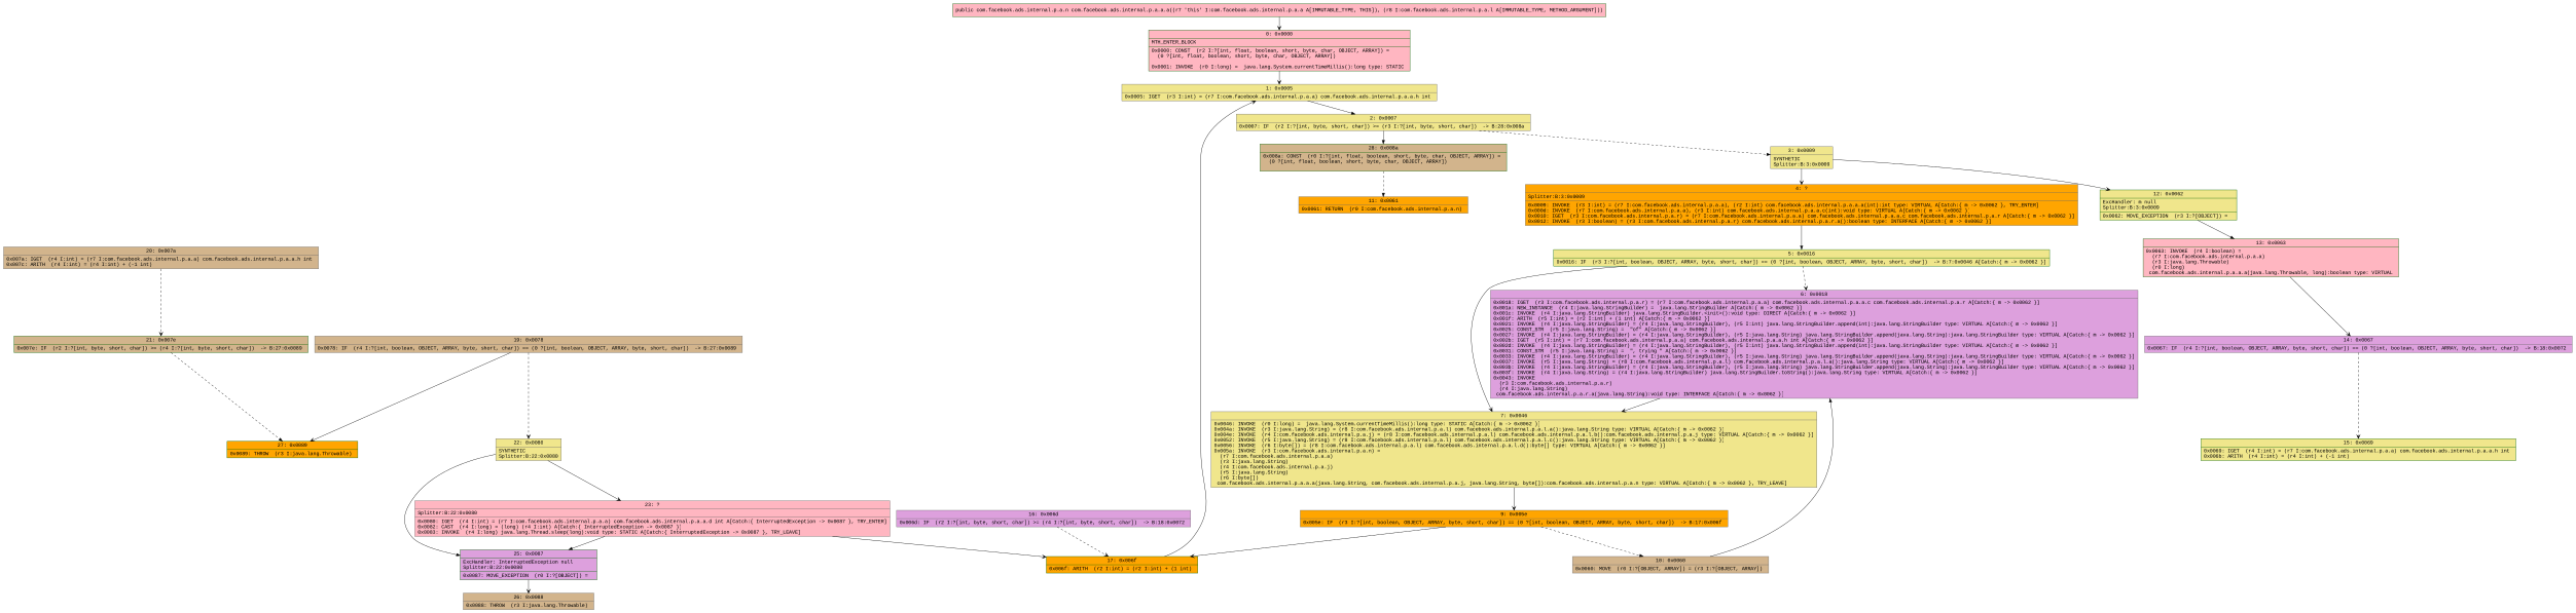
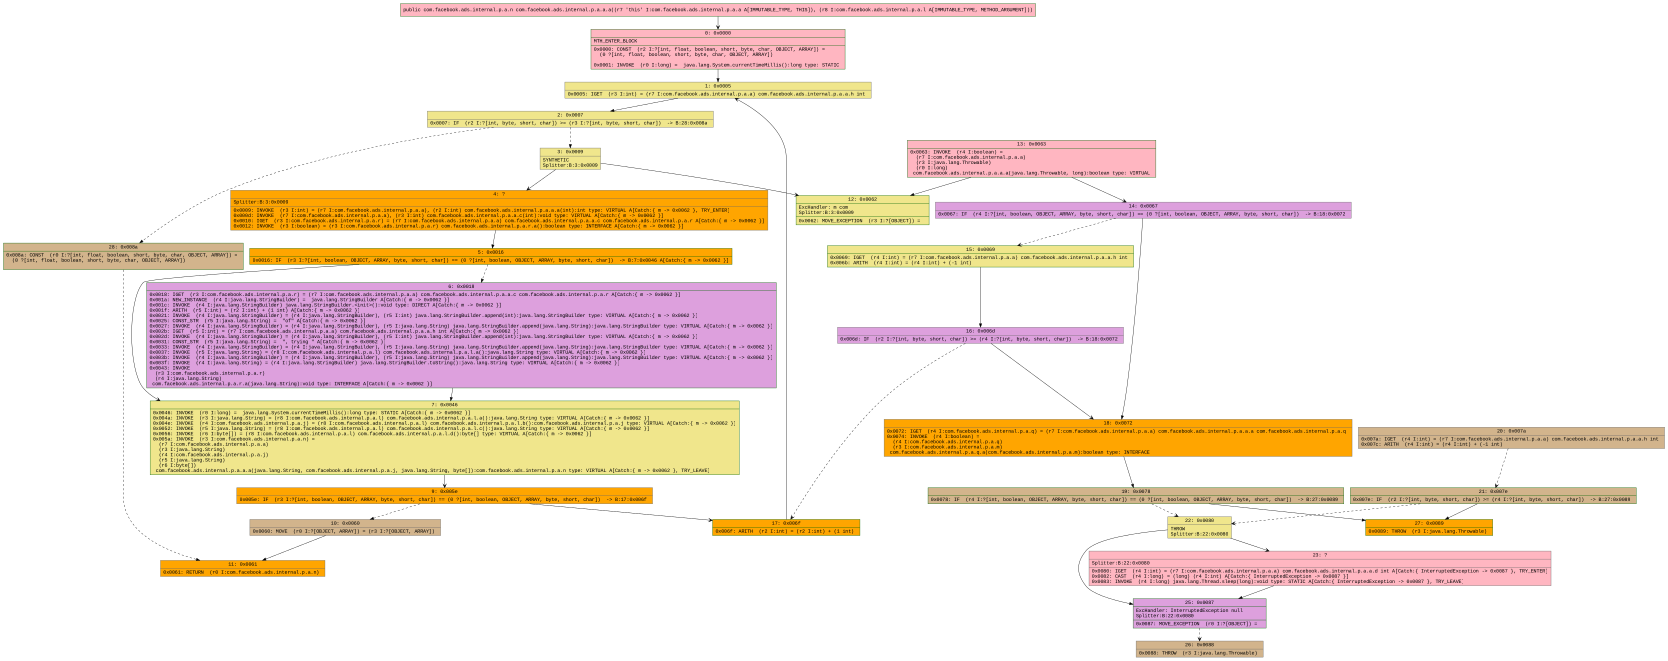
  digraph {
    fontname="Liberation Mono"
    node [color=gray40 fillcolor=khaki fontname="Liberation Mono" shape=record style=filled]
    edge [arrowhead=vee fontname="Liberation Mono"]
    n1 [color=darkgreen fillcolor=lightpink label="{0\:\ 0x0000|MTH_ENTER_BLOCK\l|0x0000: CONST  (r2 I:?[int, float, boolean, short, byte, char, OBJECT, ARRAY]) = \l  (0 ?[int, float, boolean, short, byte, char, OBJECT, ARRAY])\l \l0x0001: INVOKE  (r0 I:long) =  java.lang.System.currentTimeMillis():long type: STATIC \l}"]
    n2 [label="{1\:\ 0x0005|0x0005: IGET  (r3 I:int) = (r7 I:com.facebook.ads.internal.p.a.a) com.facebook.ads.internal.p.a.a.h int \l}"]
    n3 [label="{2\:\ 0x0007|0x0007: IF  (r2 I:?[int, byte, short, char]) \>= (r3 I:?[int, byte, short, char])  \-\> B:28:0x008a \l}"]
    n4 [label="{3\:\ 0x0009|SYNTHETIC\lSplitter:B:3:0x0009\l}"]
    n5 [color=darkgreen fillcolor=tan label="{28\:\ 0x008a|0x008a: CONST  (r0 I:?[int, float, boolean, short, byte, char, OBJECT, ARRAY]) = \l  (0 ?[int, float, boolean, short, byte, char, OBJECT, ARRAY])\l \l}"]
    n6 [fillcolor=orange label="{4\:\ ?|Splitter:B:3:0x0009\l|0x0009: INVOKE  (r3 I:int) = (r7 I:com.facebook.ads.internal.p.a.a), (r2 I:int) com.facebook.ads.internal.p.a.a.a(int):int type: VIRTUAL A[Catch:\{ m \-\> 0x0062 \}, TRY_ENTER]\l0x000d: INVOKE  (r7 I:com.facebook.ads.internal.p.a.a), (r3 I:int) com.facebook.ads.internal.p.a.a.c(int):void type: VIRTUAL A[Catch:\{ m \-\> 0x0062 \}]\l0x0010: IGET  (r3 I:com.facebook.ads.internal.p.a.r) = (r7 I:com.facebook.ads.internal.p.a.a) com.facebook.ads.internal.p.a.a.c com.facebook.ads.internal.p.a.r A[Catch:\{ m \-\> 0x0062 \}]\l0x0012: INVOKE  (r3 I:boolean) = (r3 I:com.facebook.ads.internal.p.a.r) com.facebook.ads.internal.p.a.r.a():boolean type: INTERFACE A[Catch:\{ m \-\> 0x0062 \}]\l}"]
-   n7 [color=darkgreen label="{12\:\ 0x0062|ExcHandler: m null\lSplitter:B:3:0x0009\l|0x0062: MOVE_EXCEPTION  (r3 I:?[OBJECT]) =  \l}"]
+   n7 [color=darkgreen label="{12\:\ 0x0062|ExcHandler: m com\lSplitter:B:3:0x0009\l|0x0062: MOVE_EXCEPTION  (r3 I:?[OBJECT]) =  \l}"]
    n8 [fillcolor=orange label="{11\:\ 0x0061|0x0061: RETURN  (r0 I:com.facebook.ads.internal.p.a.n) \l}"]
-   n9 [color=darkgreen label="{5\:\ 0x0016|0x0016: IF  (r3 I:?[int, boolean, OBJECT, ARRAY, byte, short, char]) == (0 ?[int, boolean, OBJECT, ARRAY, byte, short, char])  \-\> B:7:0x0046 A[Catch:\{ m \-\> 0x0062 \}]\l}"]
+   n9 [color=darkgreen fillcolor=orange label="{5\:\ 0x0016|0x0016: IF  (r3 I:?[int, boolean, OBJECT, ARRAY, byte, short, char]) == (0 ?[int, boolean, OBJECT, ARRAY, byte, short, char])  \-\> B:7:0x0046 A[Catch:\{ m \-\> 0x0062 \}]\l}"]
    n10 [color=darkgreen fillcolor=lightpink label="{13\:\ 0x0063|0x0063: INVOKE  (r4 I:boolean) = \l  (r7 I:com.facebook.ads.internal.p.a.a)\l  (r3 I:java.lang.Throwable)\l  (r0 I:long)\l com.facebook.ads.internal.p.a.a.a(java.lang.Throwable, long):boolean type: VIRTUAL \l}"]
-   n11 [fillcolor=plum label="{6\:\ 0x0018|0x0018: IGET  (r3 I:com.facebook.ads.internal.p.a.r) = (r7 I:com.facebook.ads.internal.p.a.a) com.facebook.ads.internal.p.a.a.c com.facebook.ads.internal.p.a.r A[Catch:\{ m \-\> 0x0062 \}]\l0x001a: NEW_INSTANCE  (r4 I:java.lang.StringBuilder) =  java.lang.StringBuilder A[Catch:\{ m \-\> 0x0062 \}]\l0x001c: INVOKE  (r4 I:java.lang.StringBuilder) java.lang.StringBuilder.\<init\>():void type: DIRECT A[Catch:\{ m \-\> 0x0062 \}]\l0x001f: ARITH  (r5 I:int) = (r2 I:int) + (1 int) A[Catch:\{ m \-\> 0x0062 \}]\l0x0021: INVOKE  (r4 I:java.lang.StringBuilder) = (r4 I:java.lang.StringBuilder), (r5 I:int) java.lang.StringBuilder.append(int):java.lang.StringBuilder type: VIRTUAL A[Catch:\{ m \-\> 0x0062 \}]\l0x0025: CONST_STR  (r5 I:java.lang.String) =  \"of\" A[Catch:\{ m \-\> 0x0062 \}]\l0x0027: INVOKE  (r4 I:java.lang.StringBuilder) = (r4 I:java.lang.StringBuilder), (r5 I:java.lang.String) java.lang.StringBuilder.append(java.lang.String):java.lang.StringBuilder type: VIRTUAL A[Catch:\{ m \-\> 0x0062 \}]\l0x002b: IGET  (r5 I:int) = (r7 I:com.facebook.ads.internal.p.a.a) com.facebook.ads.internal.p.a.a.h int A[Catch:\{ m \-\> 0x0062 \}]\l0x002d: INVOKE  (r4 I:java.lang.StringBuilder) = (r4 I:java.lang.StringBuilder), (r5 I:int) java.lang.StringBuilder.append(int):java.lang.StringBuilder type: VIRTUAL A[Catch:\{ m \-\> 0x0062 \}]\l0x0031: CONST_STR  (r5 I:java.lang.String) =  \", trying \" A[Catch:\{ m \-\> 0x0062 \}]\l0x0033: INVOKE  (r4 I:java.lang.StringBuilder) = (r4 I:java.lang.StringBuilder), (r5 I:java.lang.String) java.lang.StringBuilder.append(java.lang.String):java.lang.StringBuilder type: VIRTUAL A[Catch:\{ m \-\> 0x0062 \}]\l0x0037: INVOKE  (r5 I:java.lang.String) = (r8 I:com.facebook.ads.internal.p.a.l) com.facebook.ads.internal.p.a.l.a():java.lang.String type: VIRTUAL A[Catch:\{ m \-\> 0x0062 \}]\l0x003b: INVOKE  (r4 I:java.lang.StringBuilder) = (r4 I:java.lang.StringBuilder), (r5 I:java.lang.String) java.lang.StringBuilder.append(java.lang.String):java.lang.StringBuilder type: VIRTUAL A[Catch:\{ m \-\> 0x0062 \}]\l0x003f: INVOKE  (r4 I:java.lang.String) = (r4 I:java.lang.StringBuilder) java.lang.StringBuilder.toString():java.lang.String type: VIRTUAL A[Catch:\{ m \-\> 0x0062 \}]\l0x0043: INVOKE  \l  (r3 I:com.facebook.ads.internal.p.a.r)\l  (r4 I:java.lang.String)\l com.facebook.ads.internal.p.a.r.a(java.lang.String):void type: INTERFACE A[Catch:\{ m \-\> 0x0062 \}]\l}"]
-   n12 [label="{7\:\ 0x0046|0x0046: INVOKE  (r0 I:long) =  java.lang.System.currentTimeMillis():long type: STATIC A[Catch:\{ m \-\> 0x0062 \}]\l0x004a: INVOKE  (r3 I:java.lang.String) = (r8 I:com.facebook.ads.internal.p.a.l) com.facebook.ads.internal.p.a.l.a():java.lang.String type: VIRTUAL A[Catch:\{ m \-\> 0x0062 \}]\l0x004e: INVOKE  (r4 I:com.facebook.ads.internal.p.a.j) = (r8 I:com.facebook.ads.internal.p.a.l) com.facebook.ads.internal.p.a.l.b():com.facebook.ads.internal.p.a.j type: VIRTUAL A[Catch:\{ m \-\> 0x0062 \}]\l0x0052: INVOKE  (r5 I:java.lang.String) = (r8 I:com.facebook.ads.internal.p.a.l) com.facebook.ads.internal.p.a.l.c():java.lang.String type: VIRTUAL A[Catch:\{ m \-\> 0x0062 \}]\l0x0056: INVOKE  (r6 I:byte[]) = (r8 I:com.facebook.ads.internal.p.a.l) com.facebook.ads.internal.p.a.l.d():byte[] type: VIRTUAL A[Catch:\{ m \-\> 0x0062 \}]\l0x005a: INVOKE  (r3 I:com.facebook.ads.internal.p.a.n) = \l  (r7 I:com.facebook.ads.internal.p.a.a)\l  (r3 I:java.lang.String)\l  (r4 I:com.facebook.ads.internal.p.a.j)\l  (r5 I:java.lang.String)\l  (r6 I:byte[])\l com.facebook.ads.internal.p.a.a.a(java.lang.String, com.facebook.ads.internal.p.a.j, java.lang.String, byte[]):com.facebook.ads.internal.p.a.n type: VIRTUAL A[Catch:\{ m \-\> 0x0062 \}, TRY_LEAVE]\l}"]
+   n11 [color=darkgreen fillcolor=plum label="{6\:\ 0x0018|0x0018: IGET  (r3 I:com.facebook.ads.internal.p.a.r) = (r7 I:com.facebook.ads.internal.p.a.a) com.facebook.ads.internal.p.a.a.c com.facebook.ads.internal.p.a.r A[Catch:\{ m \-\> 0x0062 \}]\l0x001a: NEW_INSTANCE  (r4 I:java.lang.StringBuilder) =  java.lang.StringBuilder A[Catch:\{ m \-\> 0x0062 \}]\l0x001c: INVOKE  (r4 I:java.lang.StringBuilder) java.lang.StringBuilder.\<init\>():void type: DIRECT A[Catch:\{ m \-\> 0x0062 \}]\l0x001f: ARITH  (r5 I:int) = (r2 I:int) + (1 int) A[Catch:\{ m \-\> 0x0062 \}]\l0x0021: INVOKE  (r4 I:java.lang.StringBuilder) = (r4 I:java.lang.StringBuilder), (r5 I:int) java.lang.StringBuilder.append(int):java.lang.StringBuilder type: VIRTUAL A[Catch:\{ m \-\> 0x0062 \}]\l0x0025: CONST_STR  (r5 I:java.lang.String) =  \"of\" A[Catch:\{ m \-\> 0x0062 \}]\l0x0027: INVOKE  (r4 I:java.lang.StringBuilder) = (r4 I:java.lang.StringBuilder), (r5 I:java.lang.String) java.lang.StringBuilder.append(java.lang.String):java.lang.StringBuilder type: VIRTUAL A[Catch:\{ m \-\> 0x0062 \}]\l0x002b: IGET  (r5 I:int) = (r7 I:com.facebook.ads.internal.p.a.a) com.facebook.ads.internal.p.a.a.h int A[Catch:\{ m \-\> 0x0062 \}]\l0x002d: INVOKE  (r4 I:java.lang.StringBuilder) = (r4 I:java.lang.StringBuilder), (r5 I:int) java.lang.StringBuilder.append(int):java.lang.StringBuilder type: VIRTUAL A[Catch:\{ m \-\> 0x0062 \}]\l0x0031: CONST_STR  (r5 I:java.lang.String) =  \", trying \" A[Catch:\{ m \-\> 0x0062 \}]\l0x0033: INVOKE  (r4 I:java.lang.StringBuilder) = (r4 I:java.lang.StringBuilder), (r5 I:java.lang.String) java.lang.StringBuilder.append(java.lang.String):java.lang.StringBuilder type: VIRTUAL A[Catch:\{ m \-\> 0x0062 \}]\l0x0037: INVOKE  (r5 I:java.lang.String) = (r8 I:com.facebook.ads.internal.p.a.l) com.facebook.ads.internal.p.a.l.a():java.lang.String type: VIRTUAL A[Catch:\{ m \-\> 0x0062 \}]\l0x003b: INVOKE  (r4 I:java.lang.StringBuilder) = (r4 I:java.lang.StringBuilder), (r5 I:java.lang.String) java.lang.StringBuilder.append(java.lang.String):java.lang.StringBuilder type: VIRTUAL A[Catch:\{ m \-\> 0x0062 \}]\l0x003f: INVOKE  (r4 I:java.lang.String) = (r4 I:java.lang.StringBuilder) java.lang.StringBuilder.toString():java.lang.String type: VIRTUAL A[Catch:\{ m \-\> 0x0062 \}]\l0x0043: INVOKE  \l  (r3 I:com.facebook.ads.internal.p.a.r)\l  (r4 I:java.lang.String)\l com.facebook.ads.internal.p.a.r.a(java.lang.String):void type: INTERFACE A[Catch:\{ m \-\> 0x0062 \}]\l}"]
+   n12 [color=darkgreen label="{7\:\ 0x0046|0x0046: INVOKE  (r0 I:long) =  java.lang.System.currentTimeMillis():long type: STATIC A[Catch:\{ m \-\> 0x0062 \}]\l0x004a: INVOKE  (r3 I:java.lang.String) = (r8 I:com.facebook.ads.internal.p.a.l) com.facebook.ads.internal.p.a.l.a():java.lang.String type: VIRTUAL A[Catch:\{ m \-\> 0x0062 \}]\l0x004e: INVOKE  (r4 I:com.facebook.ads.internal.p.a.j) = (r8 I:com.facebook.ads.internal.p.a.l) com.facebook.ads.internal.p.a.l.b():com.facebook.ads.internal.p.a.j type: VIRTUAL A[Catch:\{ m \-\> 0x0062 \}]\l0x0052: INVOKE  (r5 I:java.lang.String) = (r8 I:com.facebook.ads.internal.p.a.l) com.facebook.ads.internal.p.a.l.c():java.lang.String type: VIRTUAL A[Catch:\{ m \-\> 0x0062 \}]\l0x0056: INVOKE  (r6 I:byte[]) = (r8 I:com.facebook.ads.internal.p.a.l) com.facebook.ads.internal.p.a.l.d():byte[] type: VIRTUAL A[Catch:\{ m \-\> 0x0062 \}]\l0x005a: INVOKE  (r3 I:com.facebook.ads.internal.p.a.n) = \l  (r7 I:com.facebook.ads.internal.p.a.a)\l  (r3 I:java.lang.String)\l  (r4 I:com.facebook.ads.internal.p.a.j)\l  (r5 I:java.lang.String)\l  (r6 I:byte[])\l com.facebook.ads.internal.p.a.a.a(java.lang.String, com.facebook.ads.internal.p.a.j, java.lang.String, byte[]):com.facebook.ads.internal.p.a.n type: VIRTUAL A[Catch:\{ m \-\> 0x0062 \}, TRY_LEAVE]\l}"]
    n13 [fillcolor=orange label="{9\:\ 0x005e|0x005e: IF  (r3 I:?[int, boolean, OBJECT, ARRAY, byte, short, char]) == (0 ?[int, boolean, OBJECT, ARRAY, byte, short, char])  \-\> B:17:0x006f \l}"]
    n14 [fillcolor=tan label="{10\:\ 0x0060|0x0060: MOVE  (r0 I:?[OBJECT, ARRAY]) = (r3 I:?[OBJECT, ARRAY]) \l}"]
    n15 [color=darkgreen fillcolor=orange label="{17\:\ 0x006f|0x006f: ARITH  (r2 I:int) = (r2 I:int) + (1 int) \l}"]
    n16 [fillcolor=plum label="{14\:\ 0x0067|0x0067: IF  (r4 I:?[int, boolean, OBJECT, ARRAY, byte, short, char]) == (0 ?[int, boolean, OBJECT, ARRAY, byte, short, char])  \-\> B:18:0x0072 \l}"]
    n17 [color=darkgreen label="{15\:\ 0x0069|0x0069: IGET  (r4 I:int) = (r7 I:com.facebook.ads.internal.p.a.a) com.facebook.ads.internal.p.a.a.h int \l0x006b: ARITH  (r4 I:int) = (r4 I:int) + (\-1 int) \l}"]
+   n18 [fillcolor=orange label="{18\:\ 0x0072|0x0072: IGET  (r4 I:com.facebook.ads.internal.p.a.q) = (r7 I:com.facebook.ads.internal.p.a.a) com.facebook.ads.internal.p.a.a.a com.facebook.ads.internal.p.a.q \l0x0074: INVOKE  (r4 I:boolean) = \l  (r4 I:com.facebook.ads.internal.p.a.q)\l  (r3 I:com.facebook.ads.internal.p.a.m)\l com.facebook.ads.internal.p.a.q.a(com.facebook.ads.internal.p.a.m):boolean type: INTERFACE \l}"]
    n19 [fillcolor=plum label="{16\:\ 0x006d|0x006d: IF  (r2 I:?[int, byte, short, char]) \>= (r4 I:?[int, byte, short, char])  \-\> B:18:0x0072 \l}"]
-   n20 [fillcolor=tan label="{19\:\ 0x0078|0x0078: IF  (r4 I:?[int, boolean, OBJECT, ARRAY, byte, short, char]) == (0 ?[int, boolean, OBJECT, ARRAY, byte, short, char])  \-\> B:27:0x0089 \l}"]
+   n20 [color=darkgreen fillcolor=tan label="{19\:\ 0x0078|0x0078: IF  (r4 I:?[int, boolean, OBJECT, ARRAY, byte, short, char]) == (0 ?[int, boolean, OBJECT, ARRAY, byte, short, char])  \-\> B:27:0x0089 \l}"]
    n21 [color=darkgreen fillcolor=orange label="{27\:\ 0x0089|0x0089: THROW  (r3 I:java.lang.Throwable) \l}"]
-   n22 [label="{22\:\ 0x0080|SYNTHETIC\lSplitter:B:22:0x0080\l}"]
+   n22 [label="{22\:\ 0x0080|THROW\lSplitter:B:22:0x0080\l}"]
    n23 [fillcolor=tan label="{20\:\ 0x007a|0x007a: IGET  (r4 I:int) = (r7 I:com.facebook.ads.internal.p.a.a) com.facebook.ads.internal.p.a.a.h int \l0x007c: ARITH  (r4 I:int) = (r4 I:int) + (\-1 int) \l}"]
    n24 [color=darkgreen fillcolor=tan label="{21\:\ 0x007e|0x007e: IF  (r2 I:?[int, byte, short, char]) \>= (r4 I:?[int, byte, short, char])  \-\> B:27:0x0089 \l}"]
    n25 [fillcolor=lightpink label="{23\:\ ?|Splitter:B:22:0x0080\l|0x0080: IGET  (r4 I:int) = (r7 I:com.facebook.ads.internal.p.a.a) com.facebook.ads.internal.p.a.a.d int A[Catch:\{ InterruptedException \-\> 0x0087 \}, TRY_ENTER]\l0x0082: CAST  (r4 I:long) = (long) (r4 I:int) A[Catch:\{ InterruptedException \-\> 0x0087 \}]\l0x0083: INVOKE  (r4 I:long) java.lang.Thread.sleep(long):void type: STATIC A[Catch:\{ InterruptedException \-\> 0x0087 \}, TRY_LEAVE]\l}"]
    n26 [color=darkgreen fillcolor=plum label="{25\:\ 0x0087|ExcHandler: InterruptedException null\lSplitter:B:22:0x0080\l|0x0087: MOVE_EXCEPTION  (r0 I:?[OBJECT]) =  \l}"]
    n27 [fillcolor=tan label="{26\:\ 0x0088|0x0088: THROW  (r3 I:java.lang.Throwable) \l}"]
    n28 [color=darkgreen fillcolor=lightpink label="{public com.facebook.ads.internal.p.a.n com.facebook.ads.internal.p.a.a.a((r7 'this' I:com.facebook.ads.internal.p.a.a A[IMMUTABLE_TYPE, THIS]), (r8 I:com.facebook.ads.internal.p.a.l A[IMMUTABLE_TYPE, METHOD_ARGUMENT])) }"]
-   n1 -> n2
+   n1 -> n2 [arrowhead=normal]
    n2 -> n3 [arrowhead=normal]
    n3 -> n4 [arrowhead=normal style=dashed]
-   n3 -> n5 [arrowhead=normal]
+   n3 -> n5 [arrowhead=normal style=dashed]
    n4 -> n6
    n4 -> n7
    n5 -> n8 [arrowhead=normal style=dashed]
    n6 -> n9 [arrowhead=normal]
-   n7 -> n10 [arrowhead=normal]
-   n9 -> n11 [style=dashed]
+   n10 -> n7 [arrowhead=normal]
+   n9 -> n11 [arrowhead=normal style=dashed]
    n9 -> n12
    n10 -> n16
-   n11 -> n12
+   n11 -> n12 [arrowhead=normal]
    n12 -> n13
    n13 -> n14 [arrowhead=normal style=dashed]
    n13 -> n15
-   n14 -> n11 [arrowhead=normal]
+   n14 -> n8 [arrowhead=normal]
    n15 -> n2
    n16 -> n17 [style=dashed]
+   n16 -> n18 [arrowhead=normal]
+   n17 -> n19 [arrowhead=normal]
+   n18 -> n20 [arrowhead=normal]
    n19 -> n15 [style=dashed]
-   n20 -> n21
+   n19 -> n18
+   n20 -> n21 [arrowhead=normal]
    n20 -> n22 [style=dashed]
    n22 -> n25
    n22 -> n26 [arrowhead=normal]
    n23 -> n24 [style=dashed]
-   n24 -> n21 [arrowhead=normal style=dashed]
-   n25 -> n15
+   n24 -> n21 [arrowhead=normal]
+   n24 -> n22 [style=dashed]
    n25 -> n26 [arrowhead=normal]
-   n26 -> n27
+   n26 -> n27 [style=dashed]
    n28 -> n1
  }
